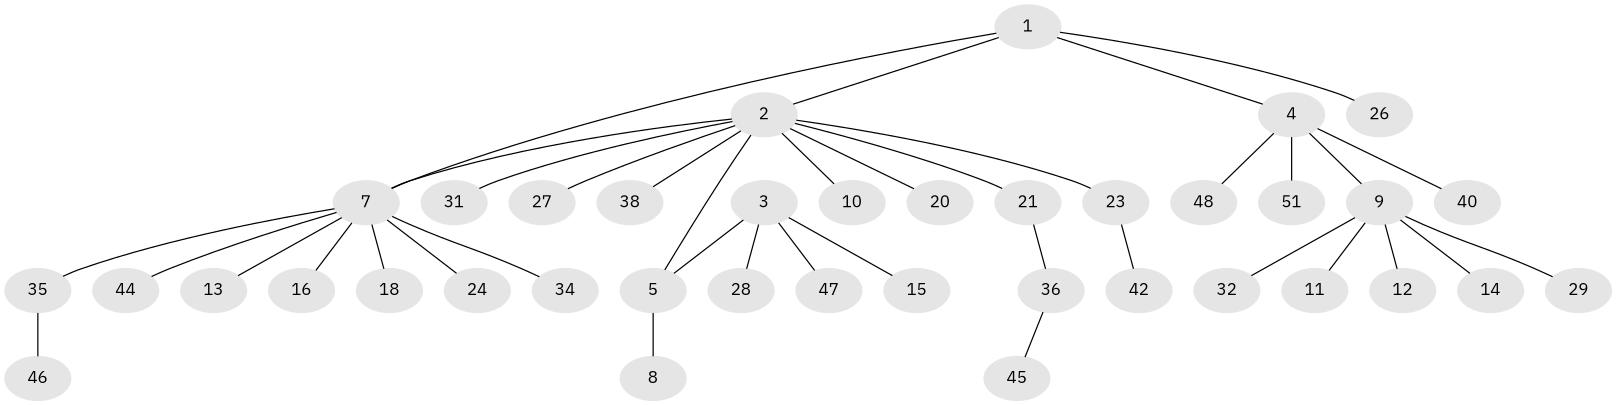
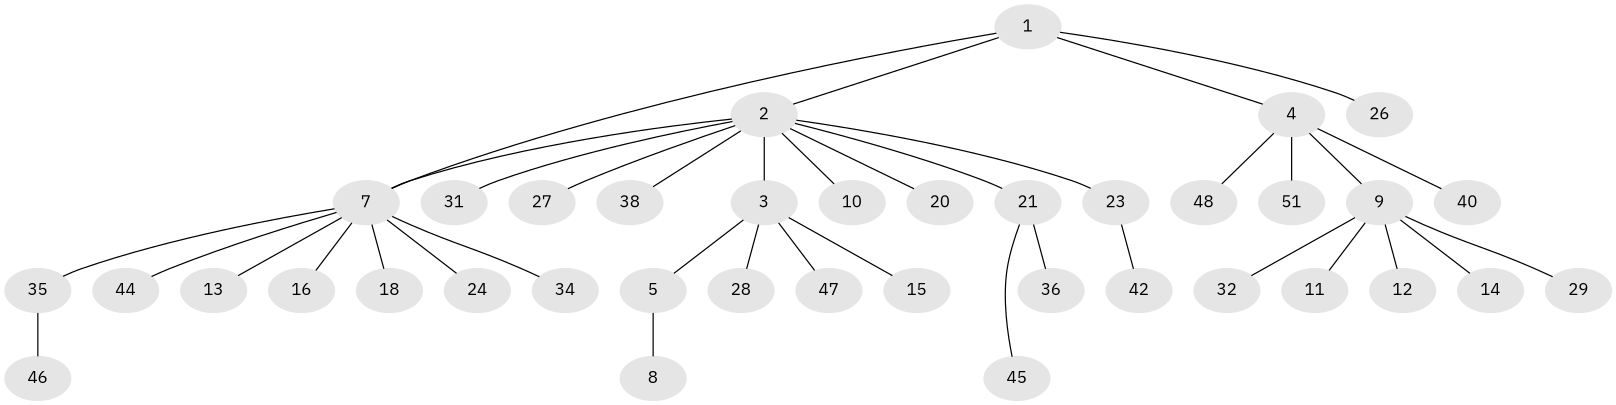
  graph {
    fontname="IBM Plex Sans"
    node [color=gray90 fontname="IBM Plex Sans" style=filled]
    edge [fontname="IBM Plex Sans"]
    1 [super="+43"]
    2 [super="+39"]
    4 [super="+27"]
    7 [super="+30"]
    26
    3 [super="+6"]
    10 [super="+19"]
    20
    21 [super="+33"]
    23 [super="+50"]
    31
    n12 [label=27]
    38
    9 [super="+17"]
    40
    48
    51
    13
    16 [super="+41"]
    18
    24
    34
    35
    44
    5 [super="+22"]
    15 [super="+25"]
    28 [super="+49"]
    47 [super="+52"]
    36
    45
    42
    8
    11
    12
    14
    29
    32
    46
    1 -- 2
    1 -- 4
    1 -- 7
    1 -- 26
    2 -- 7
-   2 -- 5
+   2 -- 3
    2 -- 10
    2 -- 20
    2 -- 21
    2 -- 23
    2 -- 31
    2 -- n12
    2 -- 38
    4 -- 9 [weight=2]
    4 -- 40
    4 -- 48
    4 -- 51
    7 -- 13
    7 -- 16
    7 -- 18
    7 -- 24
    7 -- 34
    7 -- 35
    7 -- 44
    3 -- 5
    3 -- 15
    3 -- 28
    3 -- 47
    21 -- 36
-   36 -- 45
+   21 -- 45
    23 -- 42
    9 -- 11
    9 -- 12
    9 -- 14
    9 -- 29
    9 -- 32
    35 -- 46
    5 -- 8
  }
